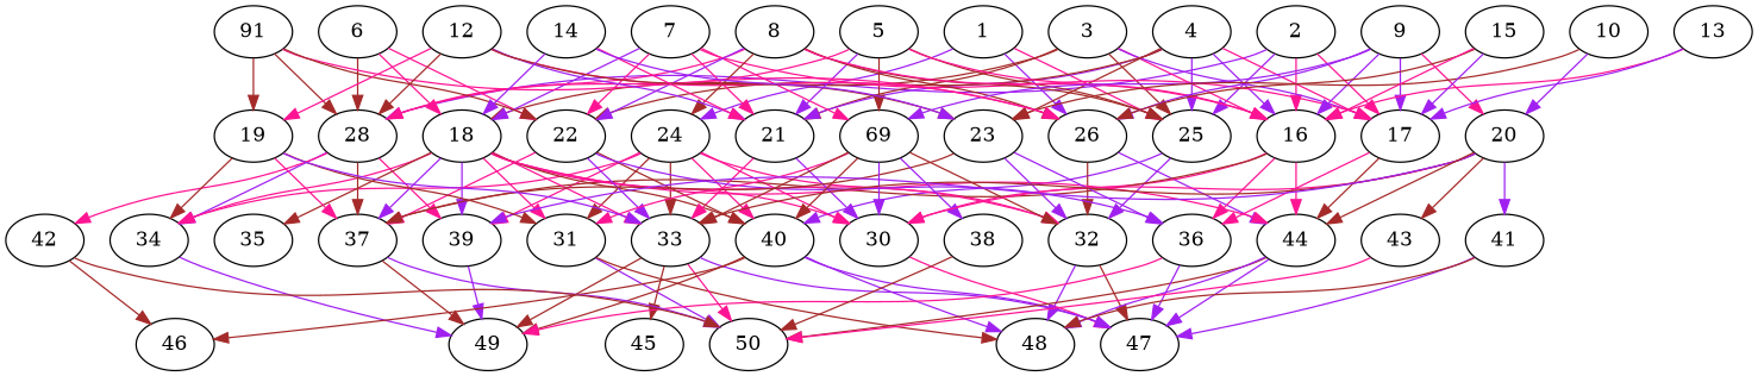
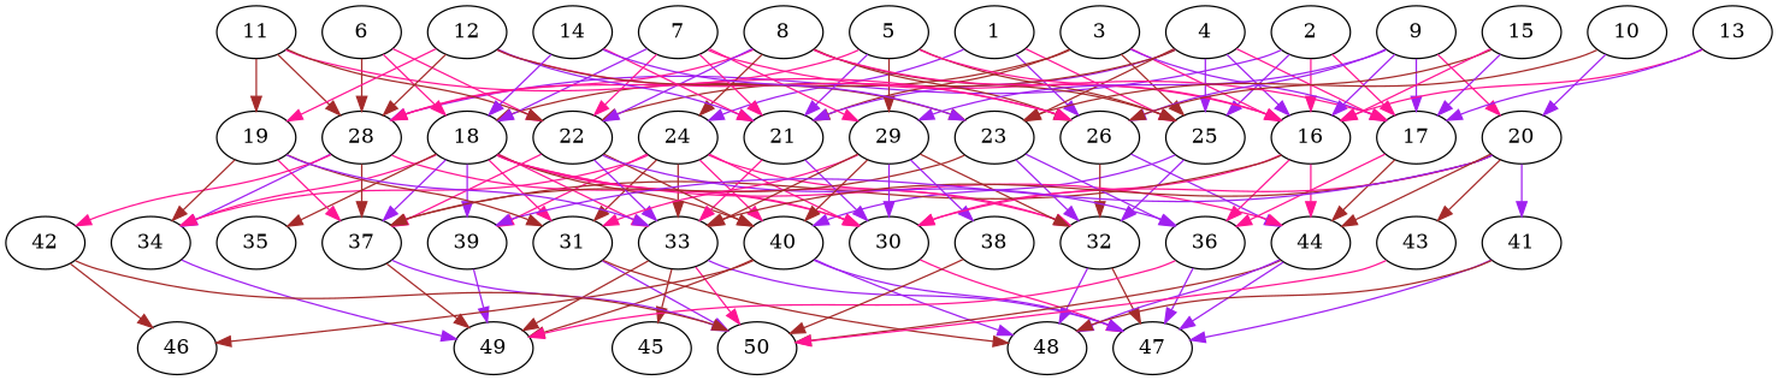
  digraph {
    node [alpha=0.12]
    edge [color=purple]
    1 [alpha=0.05 expect_size=26942464]
    24 [expect_size=50418688]
    25 [alpha=0.03 expect_size=40761344]
    26 [alpha=0.06 expect_size=46317568]
    30 [alpha=0.10 expect_size=18516992]
    31 [alpha=0.04 expect_size=50270208]
    32 [alpha=0.00 expect_size=43511808]
    33 [alpha=0.03 expect_size=25005056]
    34 [alpha=0.05 expect_size=22073344]
    39 [alpha=0.07 expect_size=19938304]
    40 [alpha=0.01 expect_size=7087104]
    44 [alpha=0.01 expect_size=49144832]
    47 [alpha=0.04 expect_size=9418752]
    50 [alpha=0.19 expect_size=40103936]
    48 [alpha=0.16 expect_size=16064512]
    49 [alpha=0.15 expect_size=23575552]
    45 [alpha=0.16 expect_size=13461504]
    46 [alpha=0.08 expect_size=12447744]
    2 [alpha=0.04 expect_size=32007168]
    16 [alpha=0.06 expect_size=15741952]
    17 [alpha=0.13 expect_size=16931840]
    28 [alpha=0.11 expect_size=43918336]
    36 [alpha=0.19 expect_size=10471424]
    37 [alpha=0.03 expect_size=25609216]
    42 [alpha=0.20 expect_size=41111552]
    3 [expect_size=32565248]
    18 [alpha=0.10 expect_size=43619328]
    21 [alpha=0.17 expect_size=30714880]
    35 [alpha=0.20 expect_size=49982464]
    4 [alpha=0.14 expect_size=20508672]
    22 [expect_size=25844736]
    23 [alpha=0.19 expect_size=22089728]
    5 [alpha=0.11 expect_size=48538624]
-   29 [alpha=0.15 expect_size=20922368 label=69]
+   29 [alpha=0.15 expect_size=20922368]
    38 [alpha=0.03 expect_size=41818112]
    6 [alpha=0.01 expect_size=32941056]
    7 [alpha=0.11 expect_size=46034944]
    8 [alpha=0.07 expect_size=13268992]
    9 [alpha=0.07 expect_size=52360192]
    20 [alpha=0.13 expect_size=29629440]
    41 [alpha=0.06 expect_size=31522816]
    43 [alpha=0.01 expect_size=41759744]
    10 [alpha=0.00 expect_size=33501184]
-   11 [alpha=0.18 expect_size=47478784 label=91]
+   11 [alpha=0.18 expect_size=47478784]
    19 [alpha=0.19 expect_size=13392896]
    12 [alpha=0.18 expect_size=11150336]
    13 [expect_size=20920320]
    14 [alpha=0.16 expect_size=49807360]
    15 [alpha=0.02 expect_size=35796992]
    1 -> 24
    1 -> 25 [color=deeppink]
    1 -> 26
    24 -> 30 [color=deeppink]
    24 -> 31 [color=brown]
    24 -> 32 [color=deeppink]
    24 -> 33 [color=brown]
    24 -> 34 [color=deeppink]
    24 -> 39 [color=deeppink]
    24 -> 40 [color=deeppink]
    25 -> 32
    25 -> 40
    26 -> 32 [color=brown]
    26 -> 44
    30 -> 47 [color=deeppink]
    31 -> 50
    31 -> 48 [color=brown]
    32 -> 47 [color=brown]
    32 -> 48
    33 -> 47
    33 -> 50 [color=deeppink]
    33 -> 49 [color=brown]
    33 -> 45 [color=brown]
    34 -> 49
    39 -> 49
    40 -> 47
    40 -> 48
    40 -> 49 [color=brown]
    40 -> 46 [color=brown]
    44 -> 47
    44 -> 50 [color=brown]
    44 -> 48
    2 -> 25
    2 -> 16 [color=deeppink]
    2 -> 17 [color=deeppink]
    2 -> 28
    16 -> 30 [color=deeppink]
    16 -> 44 [color=deeppink]
    16 -> 36 [color=deeppink]
    16 -> 37 [color=brown]
    17 -> 44 [color=brown]
    17 -> 36 [color=deeppink]
-   28 -> 39 [color=deeppink]
+   28 -> 30 [color=deeppink]
    28 -> 34
    28 -> 37 [color=brown]
    28 -> 42 [color=deeppink]
    36 -> 47
    36 -> 49 [color=deeppink]
    37 -> 50
    37 -> 49 [color=brown]
    42 -> 50 [color=brown]
    42 -> 46 [color=brown]
    3 -> 25 [color=brown]
    3 -> 16 [color=deeppink]
    3 -> 17
    3 -> 18 [color=brown]
    3 -> 21 [color=brown]
    18 -> 30 [color=deeppink]
    18 -> 31 [color=deeppink]
    18 -> 32 [color=deeppink]
    18 -> 33 [color=deeppink]
    18 -> 34 [color=deeppink]
    18 -> 39
    18 -> 40 [color=brown]
    18 -> 44 [color=deeppink]
    18 -> 37
    18 -> 35 [color=brown]
    21 -> 30
    21 -> 33 [color=deeppink]
    4 -> 25
    4 -> 16
    4 -> 17 [color=deeppink]
    4 -> 21
    4 -> 22 [color=brown]
    4 -> 23 [color=brown]
    22 -> 33
    22 -> 40 [color=brown]
    22 -> 36
    22 -> 37 [color=deeppink]
    23 -> 32
    23 -> 36
    23 -> 37 [color=brown]
    5 -> 25 [color=brown]
    5 -> 16 [color=deeppink]
    5 -> 28 [color=deeppink]
    5 -> 21
    5 -> 29 [color=brown]
    29 -> 30
    29 -> 31 [color=deeppink]
    29 -> 32 [color=brown]
    29 -> 33 [color=brown]
    29 -> 40 [color=brown]
    29 -> 38
    38 -> 50 [color=brown]
    6 -> 28 [color=brown]
    6 -> 18 [color=deeppink]
    6 -> 22 [color=deeppink]
    7 -> 17 [color=deeppink]
    7 -> 18
    7 -> 21 [color=deeppink]
    7 -> 22 [color=deeppink]
    7 -> 29 [color=deeppink]
    8 -> 24 [color=brown]
    8 -> 25 [color=brown]
    8 -> 26 [color=brown]
    8 -> 16 [color=deeppink]
    8 -> 28 [color=deeppink]
    8 -> 22
    9 -> 26
    9 -> 16
    9 -> 17
    9 -> 29
    9 -> 20 [color=deeppink]
    20 -> 30 [color=deeppink]
    20 -> 33 [color=brown]
    20 -> 39
    20 -> 44 [color=brown]
    20 -> 41
    20 -> 43 [color=brown]
    41 -> 47
    41 -> 48 [color=brown]
    43 -> 50 [color=deeppink]
    10 -> 23 [color=brown]
    10 -> 20
    11 -> 26 [color=deeppink]
    11 -> 28 [color=brown]
    11 -> 22 [color=brown]
    11 -> 19 [color=brown]
    19 -> 31 [color=brown]
    19 -> 33
    19 -> 34 [color=brown]
    19 -> 37 [color=deeppink]
    12 -> 26 [color=deeppink]
    12 -> 28 [color=brown]
    12 -> 21
    12 -> 23 [color=brown]
    12 -> 19 [color=deeppink]
    13 -> 16 [color=deeppink]
    13 -> 17
    14 -> 18
    14 -> 21 [color=deeppink]
    14 -> 23
    15 -> 26 [color=brown]
    15 -> 16 [color=deeppink]
    15 -> 17
  }
